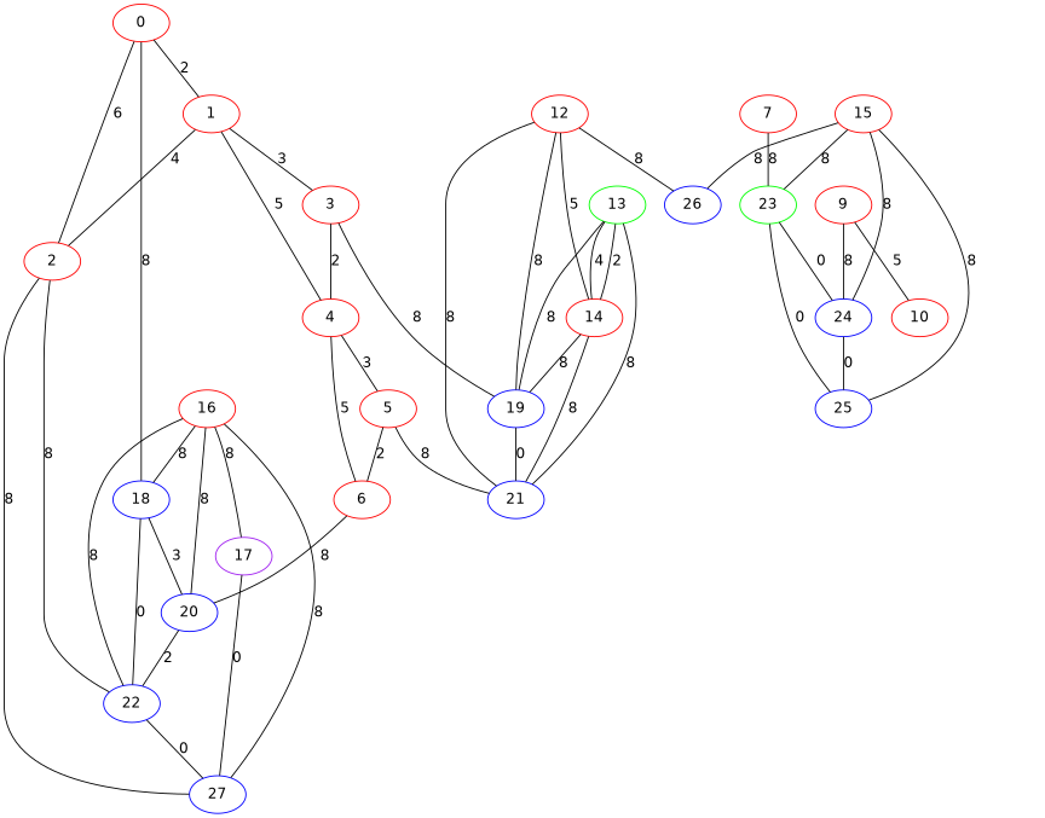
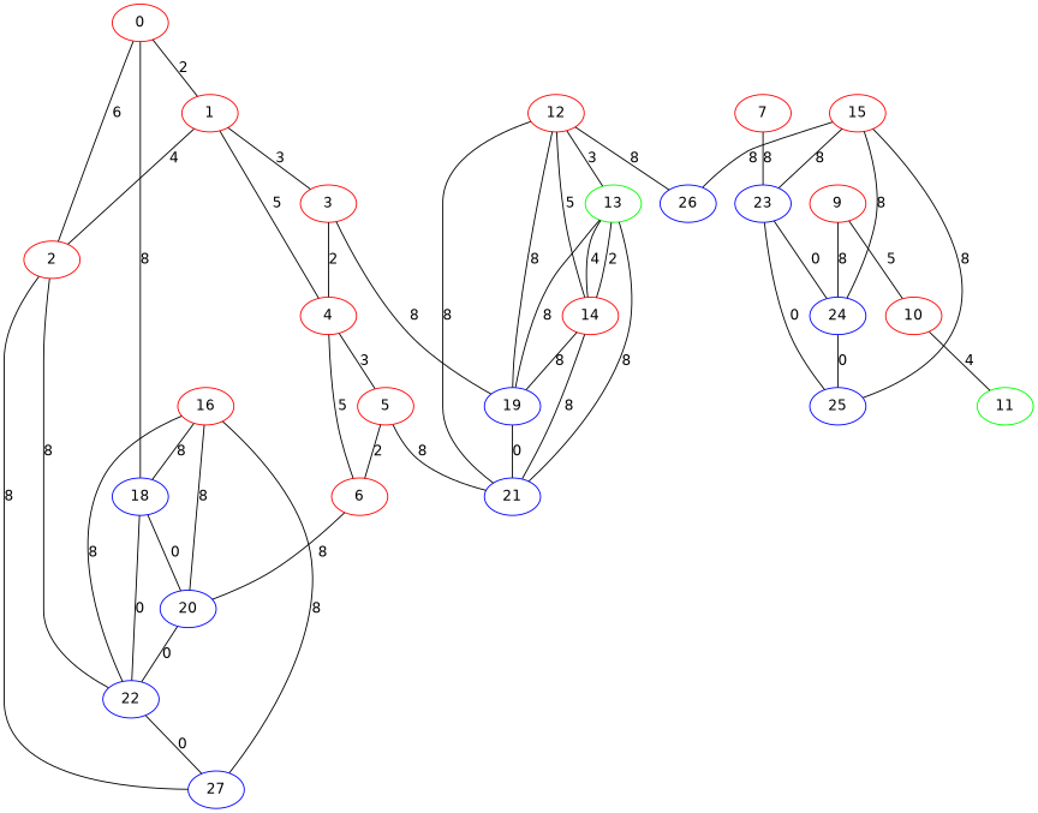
  graph {
    fontname="DejaVu Sans"
    node [color=red fontname="DejaVu Sans" weight=1]
    edge [fontname="DejaVu Sans"]
    0
    1
    2
    18 [color=blue weight=3]
    3
    4
    22 [color=blue weight=3]
    27 [color=blue weight=3]
    20 [color=blue weight=3]
    19 [color=blue weight=3]
    5
    6
    21 [color=blue weight=3]
-   23 [color=green weight=3]
+   23 [color=blue weight=3]
    7
    24 [color=blue weight=3]
    25 [color=blue weight=3]
    9
    10
+   11 [color=green weight=2]
    12
    13 [color=green weight=2]
    14
    26 [color=blue weight=3]
    15
    16
-   17 [color=purple weight=4]
    0 -- 1 [label=2]
    0 -- 2 [label=6]
    0 -- 18 [label=8]
    1 -- 2 [label=4]
    1 -- 3 [label=3]
    1 -- 4 [label=5]
    2 -- 22 [label=8]
    2 -- 27 [label=8]
    18 -- 22 [label=0]
-   18 -- 20 [label=3]
+   18 -- 20 [label=0]
    3 -- 4 [label=2]
    3 -- 19 [label=8]
    4 -- 5 [label=3]
    4 -- 6 [label=5]
    22 -- 27 [label=0]
-   20 -- 22 [label=2]
+   20 -- 22 [label=0]
    19 -- 21 [label=0]
    5 -- 6 [label=2]
    5 -- 21 [label=8]
    6 -- 20 [label=8]
    23 -- 24 [label=0]
    23 -- 25 [label=0]
    7 -- 23 [label=8]
    24 -- 25 [label=0]
    9 -- 24 [label=8]
    9 -- 10 [label=5]
+   10 -- 11 [label=4]
    12 -- 19 [label=8]
    12 -- 21 [label=8]
+   12 -- 13 [label=3]
    12 -- 14 [label=5]
    12 -- 26 [label=8]
    13 -- 19 [label=8]
    13 -- 21 [label=8]
    13 -- 14 [label=2]
    13 -- 14 [label=4]
    14 -- 19 [label=8]
    14 -- 21 [label=8]
    15 -- 23 [label=8]
    15 -- 24 [label=8]
    15 -- 25 [label=8]
    15 -- 26 [label=8]
    16 -- 18 [label=8]
    16 -- 22 [label=8]
    16 -- 27 [label=8]
    16 -- 20 [label=8]
-   16 -- 17 [label=8]
-   17 -- 27 [label=0]
  }
